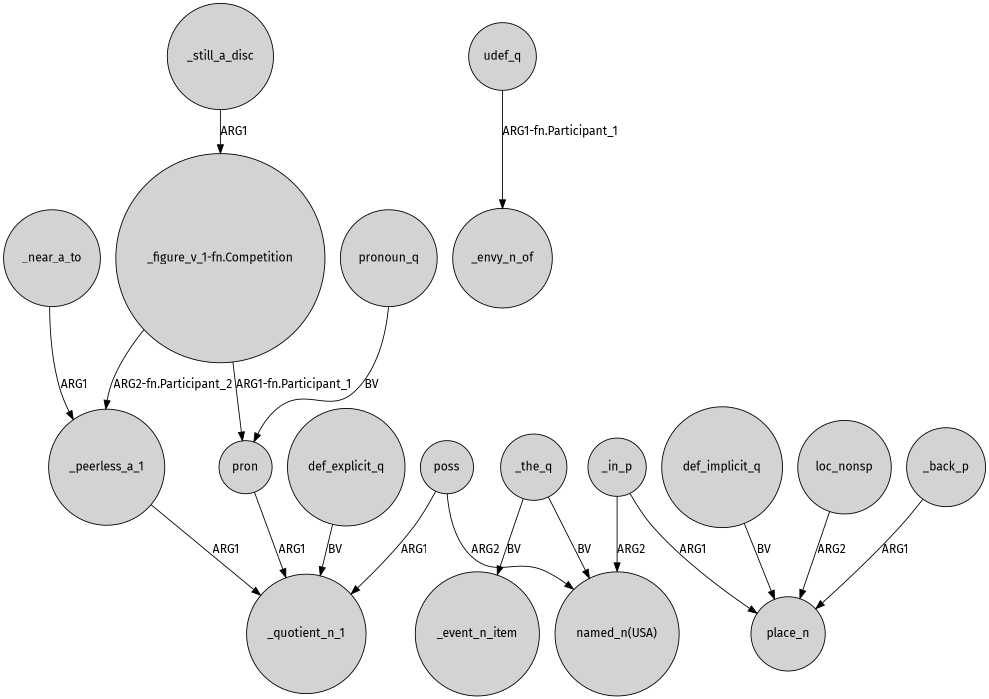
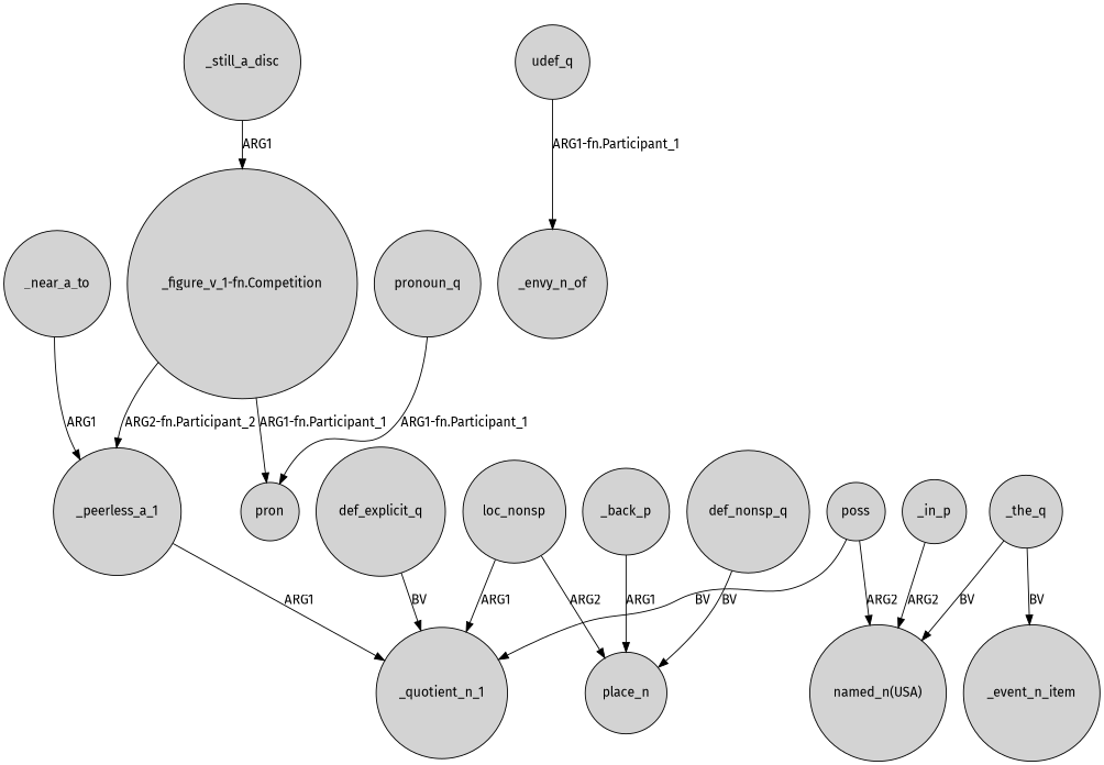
  digraph {
    fontname="Fira Sans"
    node [fontname="Fira Sans" shape=circle style=filled]
    edge [fontname="Fira Sans"]
    poss
    _quotient_n_1
    "named_n(USA)"
    _peerless_a_1
-   def_implicit_q
+   def_implicit_q [label=def_nonsp_q]
    place_n
    _the_q
    _event_n_item
    _in_p
    def_explicit_q
    "_figure_v_1-fn.Competition"
    pron
    loc_nonsp
    _near_a_to
    pronoun_q
    _back_p
    _still_a_disc
    udef_q
    _envy_n_of
-   poss -> _quotient_n_1 [label=ARG1]
+   poss -> _quotient_n_1 [label=BV]
    poss -> "named_n(USA)" [label=ARG2]
    _peerless_a_1 -> _quotient_n_1 [label=ARG1]
    def_implicit_q -> place_n [label=BV]
    _the_q -> "named_n(USA)" [label=BV]
    _the_q -> _event_n_item [label=BV]
    _in_p -> "named_n(USA)" [label=ARG2]
-   _in_p -> place_n [label=ARG1]
    def_explicit_q -> _quotient_n_1 [label=BV]
    "_figure_v_1-fn.Competition" -> _peerless_a_1 [label="ARG2-fn.Participant_2"]
    "_figure_v_1-fn.Competition" -> pron [label="ARG1-fn.Participant_1"]
-   pron -> _quotient_n_1 [label=ARG1]
+   loc_nonsp -> _quotient_n_1 [label=ARG1]
    loc_nonsp -> place_n [label=ARG2]
    _near_a_to -> _peerless_a_1 [label=ARG1]
-   pronoun_q -> pron [label=BV]
+   pronoun_q -> pron [label="ARG1-fn.Participant_1"]
    _back_p -> place_n [label=ARG1]
    _still_a_disc -> "_figure_v_1-fn.Competition" [label=ARG1]
    udef_q -> _envy_n_of [label="ARG1-fn.Participant_1"]
  }
